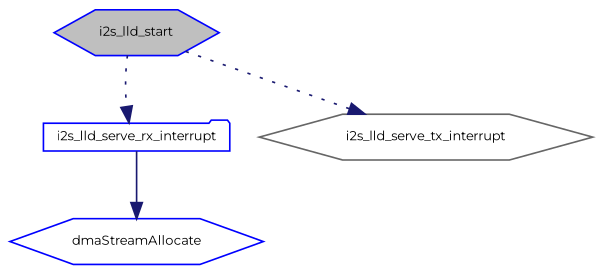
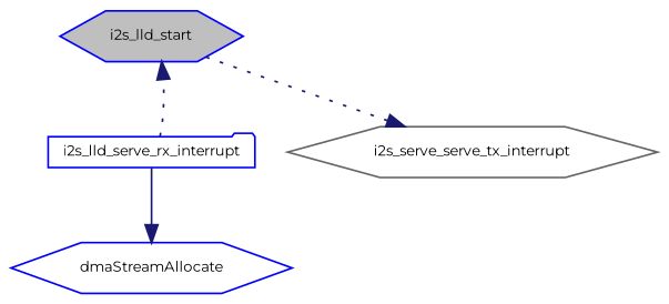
  digraph {
    fontname=Montserrat
    rankdir=TB
    node [color=blue fontname=Montserrat fontsize=8 shape=hexagon]
    edge [color=midnightblue fontname=Montserrat fontsize=8 labelfontname=Helvetica labelfontsize=8 style=dotted]
    n1 [fillcolor=grey75 fontcolor=black height=0.2 label=i2s_lld_start style=filled width=0.4]
    n2 [height=0.2 label=i2s_lld_serve_rx_interrupt shape=folder width=0.4]
-   n3 [color=gray40 height=0.2 label=i2s_lld_serve_tx_interrupt width=0.4]
+   n3 [color=gray40 height=0.2 label=i2s_serve_serve_tx_interrupt width=0.4]
    n4 [height=0.2 label=dmaStreamAllocate width=0.4]
-   n1 -> n2
+   n2 -> n1
    n1 -> n3
    n2 -> n4 [style=solid]
  }
